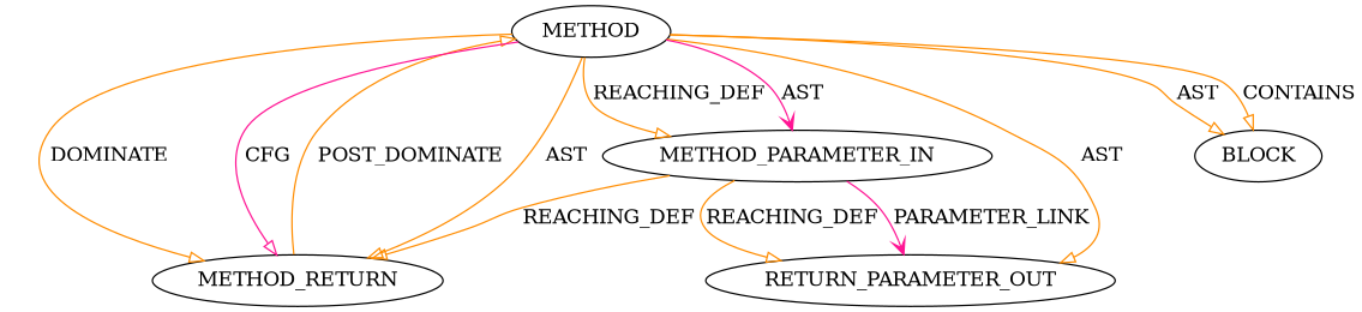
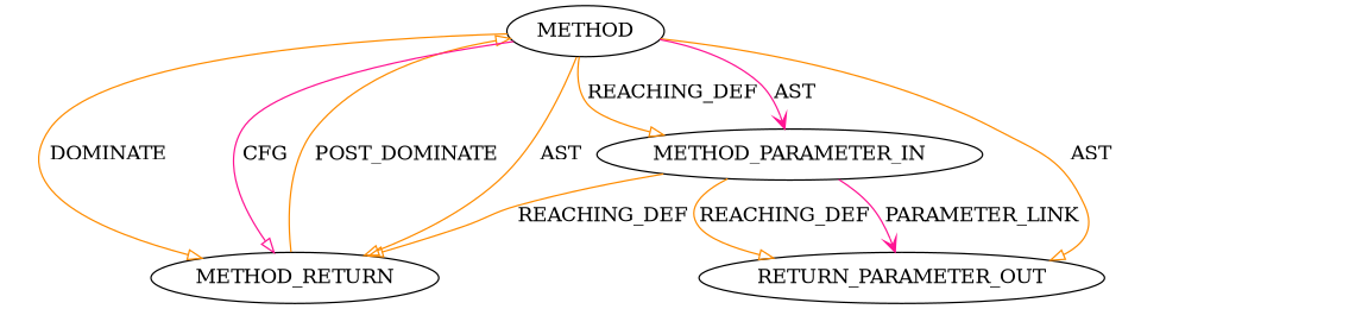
  digraph {
    node [CODE=p1 EVALUATION_STRATEGY=BY_VALUE ORDER=1 TYPE_FULL_NAME=ANY]
    edge [arrowhead=onormal color=darkorange]
    n1 [INDEX=1 IS_VARIADIC=false NAME=p1 label=RETURN_PARAMETER_OUT]
    n2 [CODE=RET ORDER=2 label=METHOD_RETURN]
    n3 [AST_PARENT_FULL_NAME="<global>" AST_PARENT_TYPE=NAMESPACE_BLOCK CODE="<empty>" FILENAME="<empty>" FULL_NAME=ceph_con_get_out_msg IS_EXTERNAL=true NAME=ceph_con_get_out_msg ORDER=0 label=METHOD EVALUATION_STRATEGY="" TYPE_FULL_NAME=""]
    n4 [INDEX=1 IS_VARIADIC=false NAME=p1 label=METHOD_PARAMETER_IN]
-   n5 [ARGUMENT_INDEX=1 CODE="<empty>" label=BLOCK EVALUATION_STRATEGY=""]
    n2 -> n3 [label=POST_DOMINATE]
    n3 -> n1 [label=AST]
    n3 -> n2 [label=DOMINATE]
    n3 -> n2 [color=deeppink label=CFG]
    n3 -> n2 [label=AST]
    n3 -> n4 [label=REACHING_DEF]
    n3 -> n4 [arrowhead=vee color=deeppink label=AST]
-   n3 -> n5 [label=CONTAINS]
-   n3 -> n5 [label=AST]
    n4 -> n1 [VARIABLE=p1 label=REACHING_DEF]
    n4 -> n1 [arrowhead=vee color=deeppink label=PARAMETER_LINK]
    n4 -> n2 [VARIABLE=p1 label=REACHING_DEF]
  }
